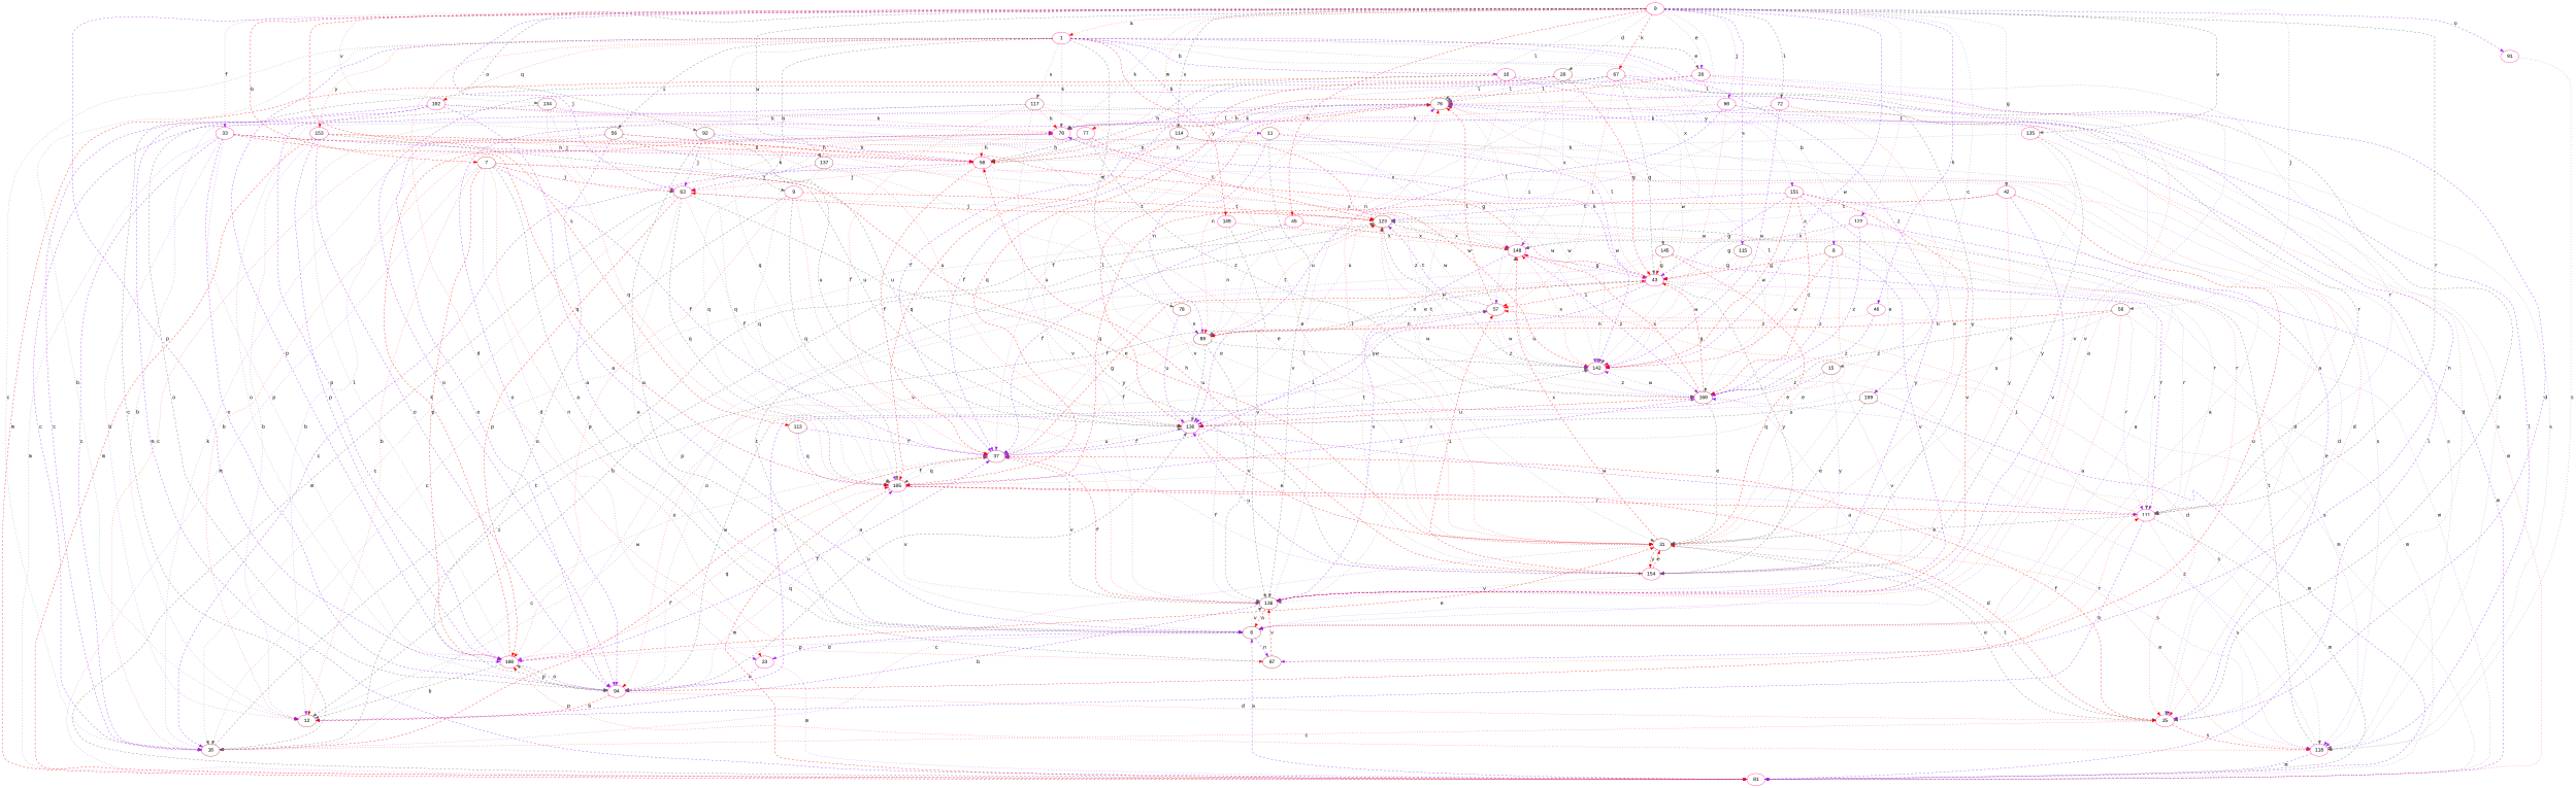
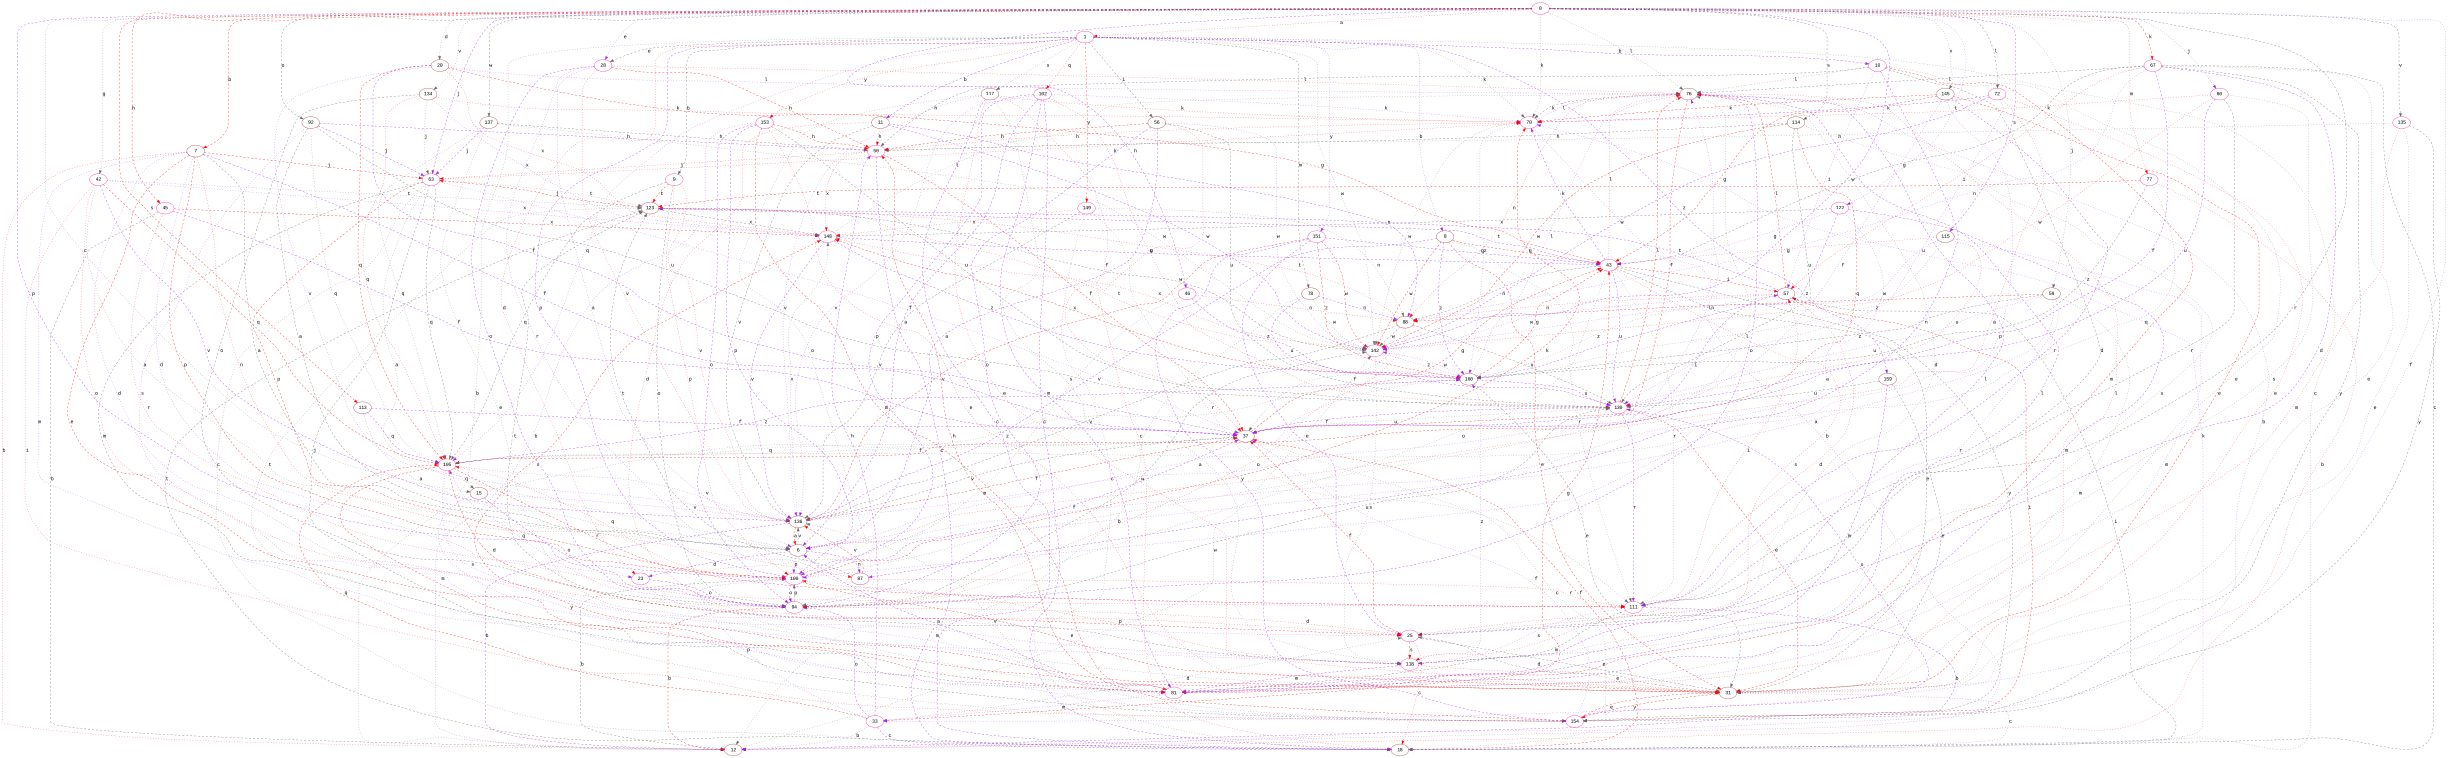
  strict digraph {
    fontname="Liberation Mono"
    node [color=deeppink fontname="Liberation Mono"]
    edge [color=purple fontname="Liberation Mono" style=dashed]
    0
    1
    7 [color=brown]
    15 [color=brown]
    20 [color=brown]
    28
    33
    42
    45
    46
    59 [color=brown]
    60
    63
    67
    70
    72
    76 [color=brown]
    77
-   91
    92 [color=brown]
    100
    111
    113 [color=brown]
    114 [color=brown]
    115 [color=brown]
    122
    134 [color=brown]
    135
    137 [color=brown]
    142
    145 [color=brown]
    8 [color=brown]
    9
    10
    11 [color=brown]
    12 [color=brown]
    18 [color=brown]
    23
    56 [color=brown]
    78 [color=brown]
    102
    105
    117 [color=brown]
    149
    151
    153
    159 [color=brown]
    6 [color=brown]
    87 [color=brown]
    25
    31 [color=brown]
    37 [color=brown]
    81
    136 [color=brown]
    160 [color=brown]
    94
    154
    43
    148
    50
    123 [color=brown]
    88 [color=brown]
    130
    118
    57 [color=brown]
    0 -> 1 [color=red label=a style=dotted]
    0 -> 7 [color=red label=b]
    0 -> 15 [color=gray40 label=c style=dotted]
    0 -> 20 [color=gray40 label=d style=dotted]
    0 -> 28 [label=e style=dotted]
    0 -> 33 [label=f style=dotted]
    0 -> 42 [color=gray40 label=g style=dotted]
    0 -> 45 [color=red label=h]
    0 -> 46 [label=h]
    0 -> 59 [color=gray40 label=j style=dotted]
    0 -> 60 [label=j style=dotted]
    0 -> 63 [label=j]
    0 -> 67 [color=red label=k]
    0 -> 70 [color=gray40 label=k style=dotted]
    0 -> 72 [color=gray40 label=l]
    0 -> 76 [color=gray40 label=l style=dotted]
    0 -> 77 [color=red label=m style=dotted]
-   0 -> 91 [label=o]
    0 -> 92 [color=gray40 label=o]
    0 -> 100 [label=p]
    0 -> 111 [color=gray40 label=r]
    0 -> 113 [color=red label=s]
    0 -> 114 [color=gray40 label=s]
    0 -> 115 [label=s]
    0 -> 122 [label=t style=dotted]
    0 -> 134 [color=gray40 label=v style=dotted]
    0 -> 135 [color=gray40 label=v]
    0 -> 137 [color=gray40 label=w]
    0 -> 142 [label=w]
    0 -> 145 [color=gray40 label=x style=dotted]
    1 -> 28 [color=gray40 label=e]
    1 -> 70 [color=gray40 label=k style=dotted]
    1 -> 100 [label=p]
    1 -> 142 [color=gray40 label=w style=dotted]
    1 -> 8 [label=b style=dotted]
    1 -> 9 [color=gray40 label=b]
    1 -> 10 [label=b]
    1 -> 11 [label=b]
    1 -> 12 [color=gray40 label=b style=dotted]
    1 -> 18 [color=gray40 label=c style=dotted]
    1 -> 23 [color=red label=d style=dotted]
    1 -> 56 [color=gray40 label=i]
    1 -> 78 [color=gray40 label=m]
    1 -> 102 [color=red label=q style=dotted]
    1 -> 105 [label=q style=dotted]
    1 -> 117 [color=gray40 label=s style=dotted]
    1 -> 149 [color=red label=y]
    1 -> 151 [label=y style=dotted]
    1 -> 153 [color=red label=y style=dotted]
    1 -> 159 [label=z]
    7 -> 63 [color=red label=j]
    7 -> 100 [color=red label=p]
    7 -> 12 [color=red label=b style=dotted]
    7 -> 23 [label=d style=dotted]
    7 -> 6 [color=gray40 label=a]
    7 -> 87 [color=red label=n style=dotted]
    7 -> 25 [label=d style=dotted]
    7 -> 31 [color=red label=e]
    7 -> 37 [label=f]
    7 -> 81 [label=m style=dotted]
-   15 -> 105 [color=gray40 label=q style=dotted]
+   105 -> 15 [color=gray40 label=q style=dotted]
    15 -> 136 [label=v style=dotted]
    15 -> 160 [color=gray40 label=z style=dotted]
    15 -> 94 [label=o]
    15 -> 154 [label=y style=dotted]
    20 -> 76 [label=l style=dotted]
    20 -> 105 [color=red label=q]
    20 -> 37 [label=f]
    20 -> 136 [label=v style=dotted]
    20 -> 43 [color=red label=g]
-   20 -> 148 [label=x style=dotted]
+   20 -> 148 [color=red label=x style=dotted]
    28 -> 76 [color=red label=l style=dotted]
    28 -> 111 [label=r style=dotted]
    28 -> 6 [label=a style=dotted]
    28 -> 136 [color=red label=v style=dotted]
    28 -> 94 [label=o]
    28 -> 50 [color=red label=h]
    33 -> 100 [label=p style=dotted]
    33 -> 12 [label=b style=dotted]
    33 -> 18 [label=c]
    33 -> 105 [color=red label=q]
    33 -> 25 [color=gray40 label=d style=dotted]
-   33 -> 81 [label=m style=dotted]
+   81 -> 33 [label=m style=dotted]
    33 -> 94 [label=o]
    33 -> 43 [color=red label=g]
    33 -> 50 [label=h]
    42 -> 105 [color=red label=q]
    42 -> 6 [color=gray40 label=a style=dotted]
    42 -> 136 [label=v]
-   42 -> 94 [color=red label=o]
-   42 -> 154 [color=red label=y style=dotted]
+   42 -> 94 [color=red label=o style=dotted]
+   42 -> 154 [color=red label=i style=dotted]
    42 -> 148 [label=x style=dotted]
    42 -> 123 [color=gray40 label=t style=dotted]
    45 -> 111 [color=red label=r style=dotted]
    45 -> 12 [color=gray40 label=b]
    45 -> 37 [label=f]
    45 -> 148 [color=red label=x]
    46 -> 81 [color=gray40 label=m style=dotted]
    46 -> 160 [label=z]
    46 -> 88 [color=red label=n style=dotted]
    59 -> 111 [label=r style=dotted]
-   59 -> 6 [color=red label=a style=dotted]
+   59 -> 6 [label=a style=dotted]
    59 -> 81 [color=gray40 label=m style=dotted]
    59 -> 160 [color=gray40 label=z]
    59 -> 88 [color=red label=n]
    59 -> 130 [label=u style=dotted]
    60 -> 70 [color=red label=k style=dotted]
    60 -> 111 [color=gray40 label=r]
    60 -> 142 [color=red label=w style=dotted]
    60 -> 130 [label=u]
    60 -> 118 [color=gray40 label=s style=dotted]
    63 -> 70 [color=red label=k style=dotted]
    63 -> 100 [color=red label=p]
    63 -> 18 [color=gray40 label=c style=dotted]
    63 -> 105 [color=gray40 label=q]
    63 -> 6 [color=gray40 label=a style=dotted]
    63 -> 37 [label=f style=dotted]
    63 -> 81 [color=gray40 label=m]
-   63 -> 154 [color=gray40 label=y]
+   63 -> 154 [color=gray40 label=j]
    63 -> 123 [color=gray40 label=t style=dotted]
    67 -> 76 [color=gray40 label=l]
    67 -> 18 [color=gray40 label=c]
    67 -> 25 [label=d]
    67 -> 31 [color=gray40 label=e style=dotted]
-   67 -> 37 [label=f style=dotted]
+   67 -> 37 [label=f]
    67 -> 154 [color=gray40 label=y]
    67 -> 43 [color=gray40 label=g]
    67 -> 88 [label=n style=dotted]
    67 -> 57 [color=red label=i style=dotted]
    70 -> 76 [label=l style=dotted]
    70 -> 142 [color=gray40 label=w style=dotted]
    70 -> 12 [label=b style=dotted]
    70 -> 160 [label=z style=dotted]
    70 -> 50 [color=red label=h style=dotted]
    72 -> 70 [label=k]
    72 -> 142 [label=w]
    72 -> 6 [color=red label=a style=dotted]
    72 -> 31 [color=red label=e style=dotted]
    72 -> 130 [label=u style=dotted]
    76 -> 70 [color=gray40 label=k]
    76 -> 12 [label=b style=dotted]
    76 -> 25 [color=gray40 label=d style=dotted]
-   76 -> 37 [label=f]
+   76 -> 37 [color=red label=f]
    76 -> 94 [label=o]
    76 -> 88 [color=red label=n style=dotted]
    77 -> 12 [color=red label=b style=dotted]
    77 -> 105 [color=gray40 label=q style=dotted]
    77 -> 160 [color=gray40 label=z]
-   77 -> 50 [color=gray40 label=h]
+   137 -> 50 [color=gray40 label=h]
    77 -> 123 [color=red label=t]
-   91 -> 118 [color=gray40 label=s style=dotted]
    92 -> 63 [label=j]
    92 -> 105 [color=gray40 label=q style=dotted]
    92 -> 6 [color=gray40 label=a]
    92 -> 50 [label=h]
    92 -> 130 [color=gray40 label=u]
    92 -> 118 [label=s style=dotted]
    100 -> 70 [color=red label=k]
    100 -> 76 [color=gray40 label=l style=dotted]
    100 -> 12 [color=gray40 label=b]
    100 -> 105 [color=red label=q style=dotted]
    100 -> 31 [color=red label=e]
    100 -> 37 [label=f]
    100 -> 94 [label=o]
    111 -> 12 [label=b]
-   111 -> 31 [color=gray40 label=e]
+   43 -> 31 [color=gray40 label=e]
    111 -> 81 [color=gray40 label=m]
    111 -> 118 [label=s style=dotted]
    111 -> 57 [color=red label=i style=dotted]
    113 -> 105 [label=q]
    113 -> 6 [color=gray40 label=a style=dotted]
    113 -> 37 [label=f]
    114 -> 142 [color=red label=w]
    114 -> 105 [color=red label=q]
    114 -> 50 [color=gray40 label=h]
-   114 -> 130 [color=gray40 label=u style=dotted]
+   114 -> 130 [color=gray40 label=u]
    114 -> 118 [color=gray40 label=s style=dotted]
    115 -> 142 [label=w style=dotted]
    115 -> 81 [label=m style=dotted]
    115 -> 160 [color=gray40 label=z style=dotted]
    115 -> 43 [color=red label=g style=dotted]
-   115 -> 130 [label=u style=dotted]
+   115 -> 130 [color=red label=u style=dotted]
    122 -> 6 [label=a style=dotted]
    122 -> 81 [label=m]
    122 -> 160 [label=z]
    122 -> 43 [label=g style=dotted]
    122 -> 148 [color=gray40 label=x]
    134 -> 63 [color=gray40 label=j style=dotted]
    134 -> 70 [color=red label=k style=dotted]
    134 -> 105 [color=red label=q style=dotted]
    134 -> 94 [color=gray40 label=o]
    134 -> 148 [label=x style=dotted]
    135 -> 31 [color=gray40 label=e style=dotted]
    135 -> 81 [color=red label=m style=dotted]
    135 -> 154 [color=gray40 label=y]
    135 -> 50 [color=gray40 label=h style=dotted]
    137 -> 63 [label=j]
    137 -> 142 [color=gray40 label=w style=dotted]
    137 -> 105 [color=gray40 label=q style=dotted]
    137 -> 31 [color=gray40 label=e style=dotted]
    142 -> 160 [label=z style=dotted]
    142 -> 148 [color=red label=x style=dotted]
    142 -> 118 [color=gray40 label=s style=dotted]
+   145 -> 70 [color=red label=k]
    145 -> 100 [label=p style=dotted]
    145 -> 111 [label=r]
    145 -> 31 [color=red label=e]
    145 -> 37 [label=f style=dotted]
    145 -> 43 [color=red label=g]
    8 -> 111 [color=gray40 label=r style=dotted]
    8 -> 142 [color=red label=w]
-   8 -> 31 [color=red label=e style=dotted]
+   8 -> 31 [color=red label=e]
    8 -> 136 [label=v]
    8 -> 160 [label=z]
    8 -> 43 [color=red label=g]
    9 -> 100 [color=red label=p style=dotted]
    9 -> 105 [color=gray40 label=q]
    9 -> 136 [color=red label=v style=dotted]
    9 -> 94 [color=gray40 label=o]
    9 -> 123 [color=red label=t]
    10 -> 76 [color=gray40 label=l style=dotted]
    10 -> 87 [label=n]
    10 -> 25 [color=gray40 label=d]
    10 -> 31 [color=gray40 label=e style=dotted]
    10 -> 81 [color=red label=m]
    10 -> 50 [color=gray40 label=h]
    10 -> 57 [label=i style=dotted]
    11 -> 142 [label=w]
    11 -> 25 [color=red label=d style=dotted]
    11 -> 136 [color=gray40 label=v]
    11 -> 50 [color=red label=h style=dotted]
    11 -> 88 [label=n]
    12 -> 142 [color=gray40 label=w style=dotted]
    18 -> 70 [label=k style=dotted]
    18 -> 37 [color=red label=f]
    18 -> 123 [color=gray40 label=t]
    18 -> 57 [color=gray40 label=i]
    23 -> 81 [label=m style=dotted]
    23 -> 94 [label=o]
    56 -> 142 [label=w style=dotted]
    56 -> 18 [color=red label=c style=dotted]
    56 -> 6 [label=a]
    56 -> 94 [label=o]
    56 -> 50 [color=red label=h]
    56 -> 130 [color=gray40 label=u]
    78 -> 142 [color=gray40 label=w style=dotted]
-   78 -> 88 [label=n style=dotted]
+   78 -> 12 [color=gray40 label=b style=dotted]
+   78 -> 88 [label=n]
    78 -> 130 [label=u]
    102 -> 70 [label=k style=dotted]
    102 -> 100 [label=p]
    102 -> 18 [label=c]
    102 -> 6 [label=a]
    102 -> 81 [label=m]
    102 -> 136 [label=v style=dotted]
    102 -> 130 [color=red label=u style=dotted]
    105 -> 111 [color=red label=r]
    105 -> 25 [color=red label=d]
    105 -> 37 [color=gray40 label=f style=dotted]
    105 -> 81 [color=red label=m]
    105 -> 136 [color=gray40 label=v style=dotted]
    105 -> 160 [label=z]
    105 -> 118 [label=s style=dotted]
    117 -> 70 [color=red label=k style=dotted]
    117 -> 18 [label=c]
    117 -> 31 [color=red label=e style=dotted]
    117 -> 37 [color=red label=f style=dotted]
    117 -> 136 [label=v style=dotted]
    117 -> 94 [color=gray40 label=o style=dotted]
    117 -> 118 [color=gray40 label=s style=dotted]
    149 -> 111 [color=gray40 label=r style=dotted]
    149 -> 18 [color=gray40 label=c style=dotted]
    149 -> 136 [color=gray40 label=v]
    149 -> 148 [color=red label=x style=dotted]
    149 -> 88 [color=gray40 label=n style=dotted]
    151 -> 142 [color=red label=w]
    151 -> 25 [label=e]
    151 -> 136 [color=red label=v]
    151 -> 160 [color=red label=z]
    151 -> 154 [label=y]
    151 -> 43 [label=g]
-   151 -> 123 [label=t]
+   43 -> 123 [label=t]
    153 -> 100 [label=p]
    153 -> 12 [label=b style=dotted]
    153 -> 31 [color=red label=e style=dotted]
    153 -> 81 [color=red label=m]
    153 -> 94 [label=o]
    153 -> 50 [color=red label=h]
    153 -> 130 [color=gray40 label=u]
    159 -> 31 [color=gray40 label=e]
    159 -> 81 [label=m]
    159 -> 130 [color=gray40 label=u]
    6 -> 100 [label=p style=dotted]
    6 -> 23 [label=d]
    6 -> 87 [label=n]
    6 -> 136 [color=gray40 label=v style=dotted]
    87 -> 111 [color=red label=r style=dotted]
    87 -> 136 [color=red label=v]
    87 -> 123 [color=gray40 label=t]
    25 -> 18 [color=red label=c style=dotted]
    25 -> 31 [color=gray40 label=e]
    25 -> 37 [color=red label=f]
    25 -> 118 [color=red label=s]
    31 -> 76 [color=red label=l style=dotted]
    31 -> 18 [label=c style=dotted]
-   31 -> 25 [color=gray40 label=t]
+   31 -> 25 [color=gray40 label=d]
    31 -> 154 [color=red label=y]
    31 -> 148 [color=red label=x]
    37 -> 18 [color=gray40 label=c style=dotted]
    37 -> 105 [color=gray40 label=q style=dotted]
    37 -> 136 [color=gray40 label=v]
    37 -> 43 [color=red label=g]
    37 -> 130 [color=gray40 label=u style=dotted]
    37 -> 57 [label=i]
    81 -> 76 [label=l]
    81 -> 6 [label=a]
    136 -> 76 [label=l style=dotted]
    136 -> 12 [label=b]
    136 -> 6 [color=red label=a]
    136 -> 37 [color=red label=f]
    136 -> 148 [color=gray40 label=x style=dotted]
    160 -> 76 [label=l style=dotted]
    160 -> 142 [label=w style=dotted]
    160 -> 6 [label=a style=dotted]
    160 -> 31 [color=gray40 label=e]
    160 -> 43 [color=red label=g]
    160 -> 148 [color=red label=x]
    160 -> 123 [color=red label=t style=dotted]
-   160 -> 130 [color=red label=u]
+   160 -> 130 [label=u]
    94 -> 100 [color=gray40 label=p]
    94 -> 142 [color=gray40 label=w]
    94 -> 12 [color=red label=b]
    94 -> 105 [label=q style=dotted]
    94 -> 25 [color=red label=d style=dotted]
    94 -> 130 [color=gray40 label=u]
    154 -> 31 [color=red label=e]
    154 -> 37 [label=f style=dotted]
    154 -> 136 [color=gray40 label=v style=dotted]
    154 -> 50 [color=red label=h]
    154 -> 123 [color=gray40 label=t style=dotted]
    154 -> 130 [label=u]
    154 -> 57 [color=red label=i]
    43 -> 70 [label=k]
    43 -> 76 [color=red label=l style=dotted]
    43 -> 111 [color=gray40 label=r style=dotted]
    43 -> 94 [color=gray40 label=o style=dotted]
    43 -> 154 [color=gray40 label=y]
    43 -> 88 [color=gray40 label=n]
    43 -> 130 [label=u]
-   43 -> 118 [label=s style=dotted]
+   43 -> 118 [color=red label=s style=dotted]
    43 -> 57 [color=red label=i]
    148 -> 76 [color=gray40 label=l style=dotted]
    148 -> 136 [label=v]
    148 -> 160 [label=z]
    148 -> 43 [label=g]
    50 -> 63 [color=red label=j style=dotted]
    50 -> 18 [label=c]
    50 -> 37 [color=red label=f]
    50 -> 148 [color=red label=x style=dotted]
    123 -> 63 [color=red label=j]
    123 -> 142 [color=gray40 label=w]
    123 -> 148 [color=gray40 label=x]
    88 -> 142 [color=gray40 label=w]
    88 -> 37 [color=gray40 label=f style=dotted]
    88 -> 136 [color=gray40 label=v]
    88 -> 94 [color=red label=o style=dotted]
    88 -> 123 [color=red label=t style=dotted]
    88 -> 130 [color=gray40 label=u]
    130 -> 76 [color=red label=l]
-   130 -> 111 [label=w]
+   130 -> 111 [label=r]
    130 -> 31 [color=red label=e]
    130 -> 37 [label=f]
    118 -> 76 [label=l]
    118 -> 100 [color=red label=p style=dotted]
    118 -> 31 [color=red label=e style=dotted]
    118 -> 81 [label=m]
    118 -> 160 [label=z style=dotted]
    118 -> 123 [color=gray40 label=t]
    57 -> 76 [color=red label=l]
    57 -> 142 [label=w style=dotted]
    57 -> 25 [color=red label=d style=dotted]
    57 -> 160 [color=gray40 label=z style=dotted]
    57 -> 123 [label=t]
    57 -> 88 [color=red label=n style=dotted]
  }
